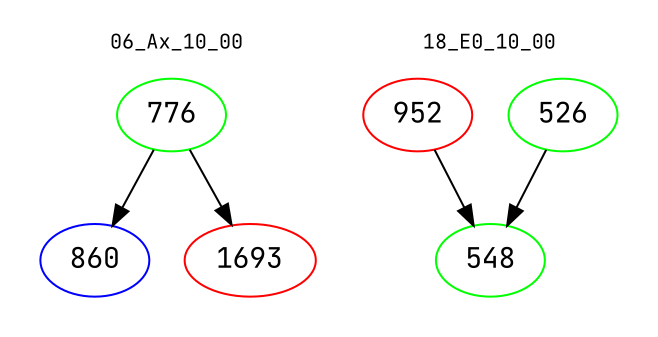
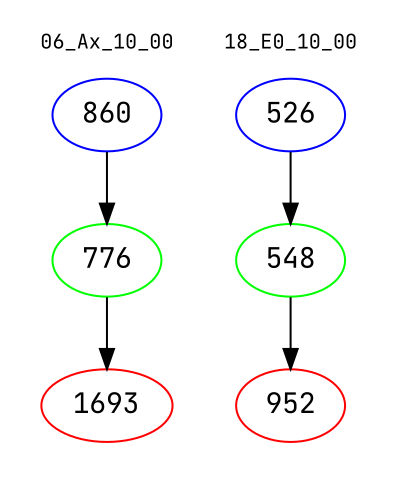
  digraph {
    fontname="JetBrains Mono"
    node [color=green fontname="JetBrains Mono"]
    edge [color=black fontname="JetBrains Mono"]
    n1 [label=776]
    n2 [color=blue label=860]
    n3 [color=red label=1693]
    n4 [label=548]
-   n5 [label=526]
+   n5 [color=blue label=526]
    n6 [color=red label=952]
    subgraph cluster_1 {
      color=white
      fontsize=10
      label="06_Ax_10_00"
      n1
      n2
      n3
    }
    subgraph cluster_2 {
      color=white
      fontsize=10
      label="18_E0_10_00"
      n4
      n5
      n6
    }
-   n1 -> n2
+   n2 -> n1
    n1 -> n3
-   n6 -> n4
+   n4 -> n6
    n5 -> n4
  }
